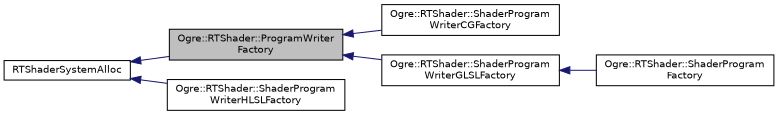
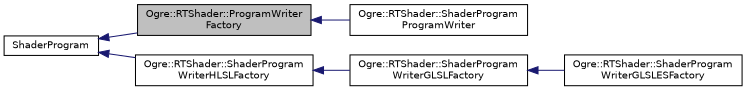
  digraph {
    rankdir=LR
    node [color=black fontname=Helvetica fontsize=10 shape=record]
    edge [color=midnightblue dir=back fontname=Helvetica fontsize=10 labelfontname=Helvetica labelfontsize=10 style=solid]
    n1 [fillcolor=grey75 fontcolor=black height=0.2 label="Ogre::RTShader::ProgramWriter\lFactory" style=filled width=0.4]
-   n2 [height=0.2 label="Ogre::RTShader::ShaderProgram\lWriterCGFactory" width=0.4]
+   n2 [height=0.2 label="Ogre::RTShader::ShaderProgram\lProgramWriter" width=0.4]
    n3 [height=0.2 label="Ogre::RTShader::ShaderProgram\lWriterGLSLFactory" width=0.4]
-   n4 [height=0.2 label="Ogre::RTShader::ShaderProgram\lFactory" width=0.4]
+   n4 [height=0.2 label="Ogre::RTShader::ShaderProgram\lWriterGLSLESFactory" width=0.4]
    n5 [height=0.2 label="Ogre::RTShader::ShaderProgram\lWriterHLSLFactory" width=0.4]
-   n6 [height=0.2 label=RTShaderSystemAlloc width=0.4]
+   n6 [height=0.2 label=ShaderProgram width=0.4]
    n1 -> n2
-   n1 -> n3
+   n5 -> n3
    n3 -> n4
    n6 -> n1
    n6 -> n5
  }
